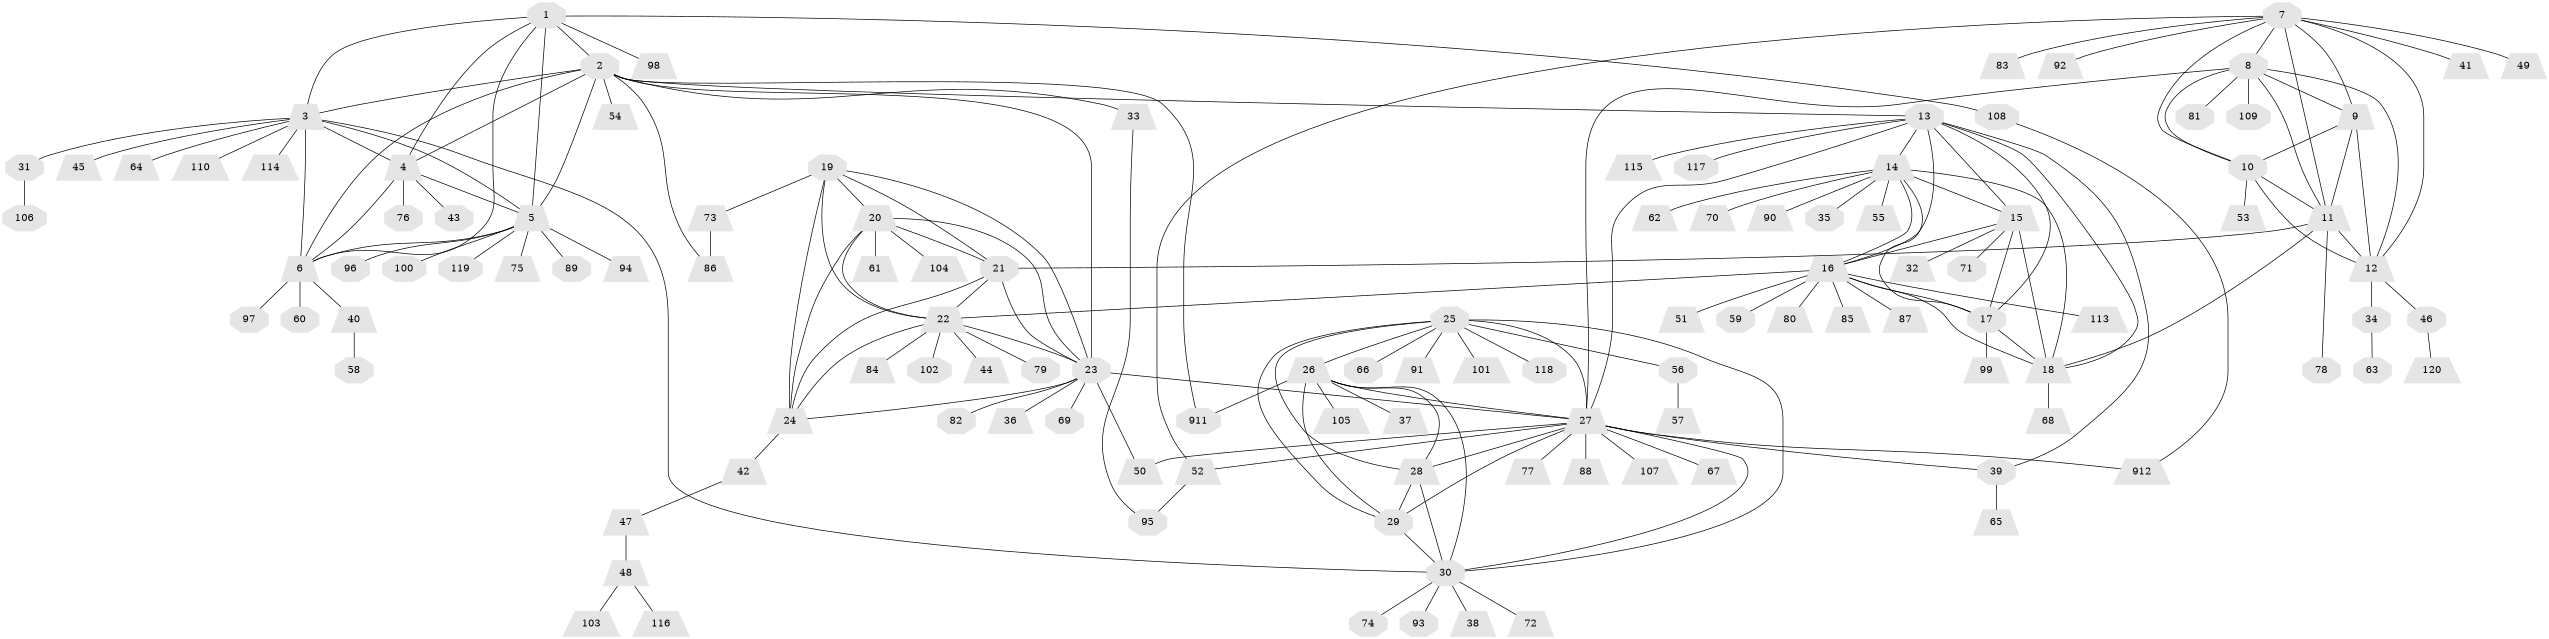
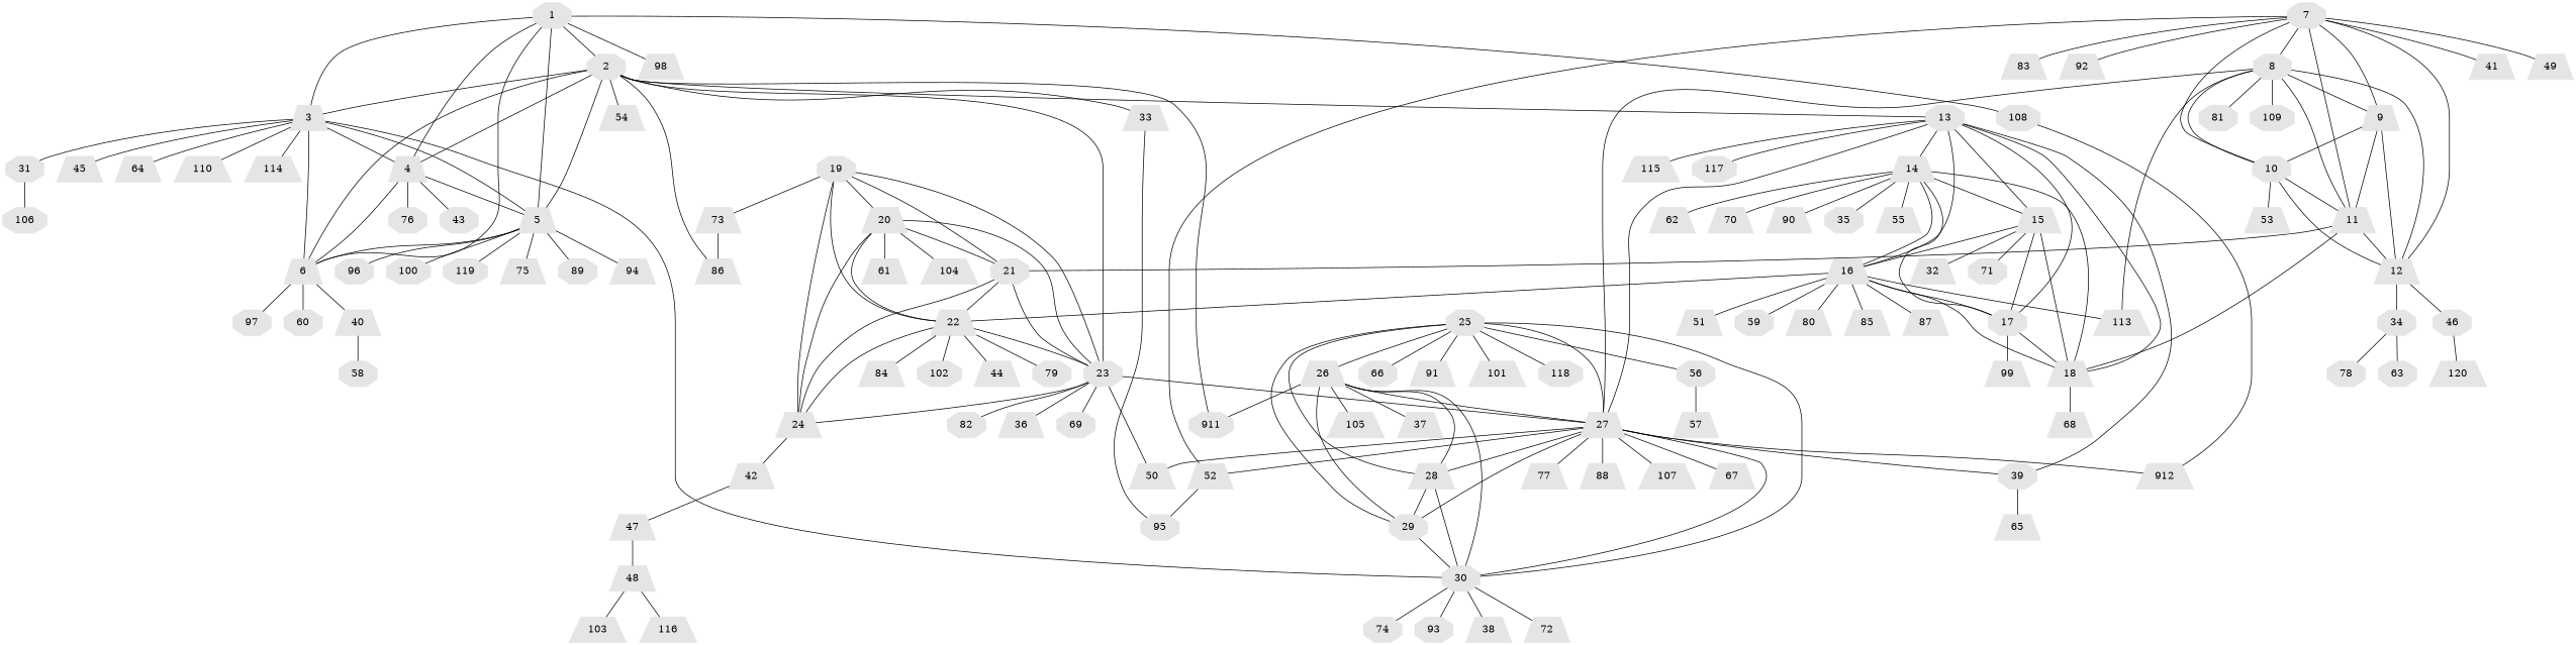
  graph {
    node [color=gray90 shape=trapezium style=filled]
    1 [shape=octagon]
    2 [shape=octagon]
    3
    4
    5
    6
    98
    108 [shape=octagon]
    13 [shape=octagon]
    23 [shape=octagon]
    33
    54
    86
    n14 [label=911 shape=octagon]
    30 [shape=octagon]
    31 [shape=octagon]
    45
    64
    110
    114
    43 [shape=octagon]
    76 [shape=octagon]
    75
    89 [shape=octagon]
    94
    96 [shape=octagon]
    100 [shape=octagon]
    119 [shape=octagon]
    40
    60 [shape=octagon]
    97 [shape=octagon]
    n32 [label=912]
    27
    18
    14
    15
    16
    17 [shape=octagon]
    39 [shape=octagon]
    115
    117 [shape=octagon]
    24
    36
    50
    69 [shape=octagon]
    82 [shape=octagon]
    95 [shape=octagon]
    38
    72
    74 [shape=octagon]
    93 [shape=octagon]
    106 [shape=octagon]
    11
    12
    21 [shape=octagon]
    78 [shape=octagon]
    58 [shape=octagon]
    7 [shape=octagon]
    8 [shape=octagon]
    9
    10 [shape=octagon]
    41
    49
    52
    83
    92
    81 [shape=octagon]
    109 [shape=octagon]
    113
    53
    34 [shape=octagon]
    46 [shape=octagon]
    28
    29 [shape=octagon]
    67
    77
    88
    107
    68
    22
    63 [shape=octagon]
    120
    35 [shape=octagon]
    55
    62
    70
    90
    32
    71 [shape=octagon]
    51
    59 [shape=octagon]
    80
    85
    87
    99
    65
    44
    79 [shape=octagon]
    84
    102 [shape=octagon]
    19 [shape=octagon]
    20
    73
    61
    104
    42
    47
    25 [shape=octagon]
    26
    56 [shape=octagon]
    66 [shape=octagon]
    91
    101
    118 [shape=octagon]
    37
    105
    57
    48
    103
    116
    1 -- 2
    1 -- 3
    1 -- 4
    1 -- 5
    1 -- 6
    1 -- 98
    1 -- 108
    2 -- 3
    2 -- 4
    2 -- 5
    2 -- 6
    2 -- 13
    2 -- 23
    2 -- 33
    2 -- 54
    2 -- 86
    2 -- n14
    3 -- 4
    3 -- 5
    3 -- 6
    3 -- 30
    3 -- 31
    3 -- 45
    3 -- 64
    3 -- 110
    3 -- 114
    4 -- 5
    4 -- 6
    4 -- 43
    4 -- 76
    5 -- 6
    5 -- 75
    5 -- 89
    5 -- 94
    5 -- 96
    5 -- 100
    5 -- 119
    6 -- 40
    6 -- 60
    6 -- 97
    108 -- n32
    13 -- 27
    13 -- 18
    13 -- 14
    13 -- 15
    13 -- 16
    13 -- 17
    13 -- 39
    13 -- 115
    13 -- 117
    23 -- 27
    23 -- 24
    23 -- 36
    23 -- 50
    23 -- 69
    23 -- 82
    33 -- 95
    30 -- 38
    30 -- 72
    30 -- 74
    30 -- 93
    31 -- 106
    40 -- 58
    27 -- 30
    27 -- n32
    27 -- 39
    27 -- 50
    27 -- 52
    27 -- 28
    27 -- 29
    27 -- 67
    27 -- 77
    27 -- 88
    27 -- 107
    18 -- 68
    14 -- 18
    14 -- 15
    14 -- 16
    14 -- 17
    14 -- 35
    14 -- 55
    14 -- 62
    14 -- 70
    14 -- 90
    15 -- 18
    15 -- 16
    15 -- 17
    15 -- 32
    15 -- 71
    16 -- 18
    16 -- 17
    16 -- 113
    16 -- 22
    16 -- 51
    16 -- 59
    16 -- 80
    16 -- 85
    16 -- 87
    17 -- 18
    17 -- 99
    39 -- 65
    24 -- 42
    11 -- 18
    11 -- 12
    11 -- 21
-   11 -- 78
+   34 -- 78
    12 -- 34
    12 -- 46
    21 -- 23
    21 -- 24
    21 -- 22
    7 -- 11
    7 -- 12
    7 -- 8
    7 -- 9
    7 -- 10
    7 -- 41
    7 -- 49
    7 -- 52
    7 -- 83
    7 -- 92
    8 -- 27
    8 -- 11
    8 -- 12
    8 -- 9
    8 -- 10
    8 -- 81
    8 -- 109
+   8 -- 113
    9 -- 11
    9 -- 12
    9 -- 10
    10 -- 11
    10 -- 12
    10 -- 53
    52 -- 95
    34 -- 63
    46 -- 120
    28 -- 30
    28 -- 29
    29 -- 30
    22 -- 23
    22 -- 24
    22 -- 44
    22 -- 79
    22 -- 84
    22 -- 102
    19 -- 23
    19 -- 24
    19 -- 21
    19 -- 22
    19 -- 20
    19 -- 73
    20 -- 23
    20 -- 24
    20 -- 21
    20 -- 22
    20 -- 61
    20 -- 104
    73 -- 86
    42 -- 47
    47 -- 48
    25 -- 30
    25 -- 27
    25 -- 28
    25 -- 29
    25 -- 26
    25 -- 56
    25 -- 66
    25 -- 91
    25 -- 101
    25 -- 118
    26 -- n14
    26 -- 30
    26 -- 27
    26 -- 28
    26 -- 29
    26 -- 37
    26 -- 105
    56 -- 57
    48 -- 103
    48 -- 116
  }
